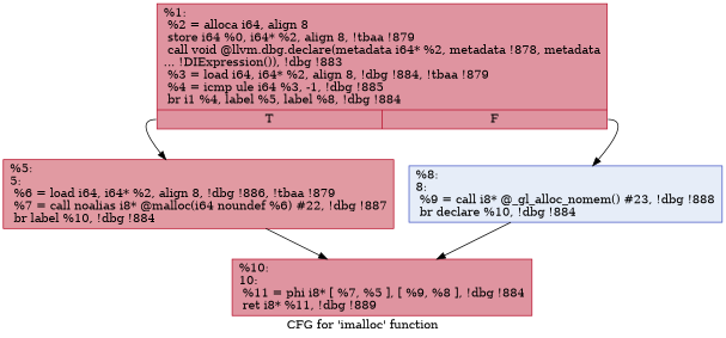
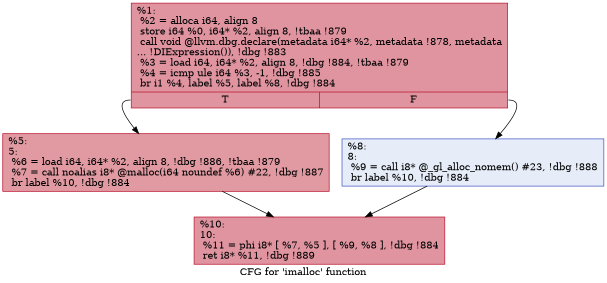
  digraph {
    label="CFG for 'imalloc' function"
    node [color="#b70d28ff" fillcolor="#b70d2870" shape=record style=filled]
    n1 [label="{%1:\l  %2 = alloca i64, align 8\l  store i64 %0, i64* %2, align 8, !tbaa !879\l  call void @llvm.dbg.declare(metadata i64* %2, metadata !878, metadata\l... !DIExpression()), !dbg !883\l  %3 = load i64, i64* %2, align 8, !dbg !884, !tbaa !879\l  %4 = icmp ule i64 %3, -1, !dbg !885\l  br i1 %4, label %5, label %8, !dbg !884\l|{<s0>T|<s1>F}}"]
    n2 [fillcolor="#bb1b2c70" label="{%5:\l5:                                                \l  %6 = load i64, i64* %2, align 8, !dbg !886, !tbaa !879\l  %7 = call noalias i8* @malloc(i64 noundef %6) #22, !dbg !887\l  br label %10, !dbg !884\l}"]
-   n3 [color="#3d50c3ff" fillcolor="#c7d7f070" label="{%8:\l8:                                                \l  %9 = call i8* @_gl_alloc_nomem() #23, !dbg !888\l  br declare %10, !dbg !884\l}"]
+   n3 [color="#3d50c3ff" fillcolor="#c7d7f070" label="{%8:\l8:                                                \l  %9 = call i8* @_gl_alloc_nomem() #23, !dbg !888\l  br label %10, !dbg !884\l}"]
    n4 [label="{%10:\l10:                                               \l  %11 = phi i8* [ %7, %5 ], [ %9, %8 ], !dbg !884\l  ret i8* %11, !dbg !889\l}"]
    n1 -> n2 [tailport=s0]
    n1 -> n3 [tailport=s1]
    n2 -> n4
    n3 -> n4
  }
